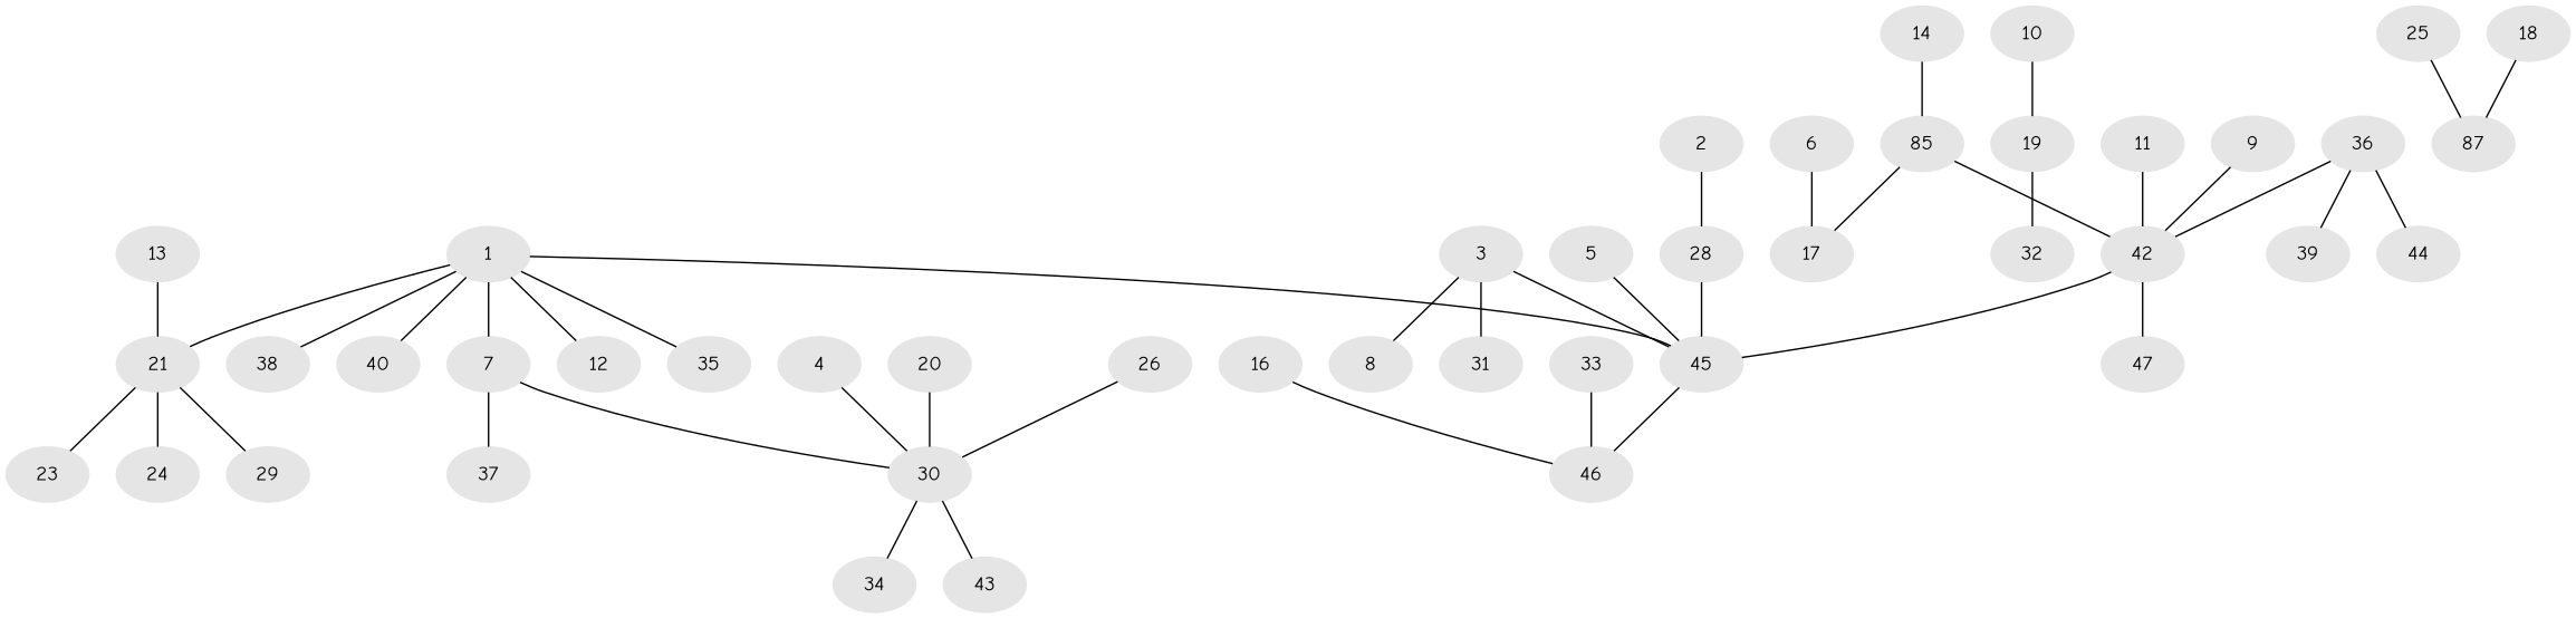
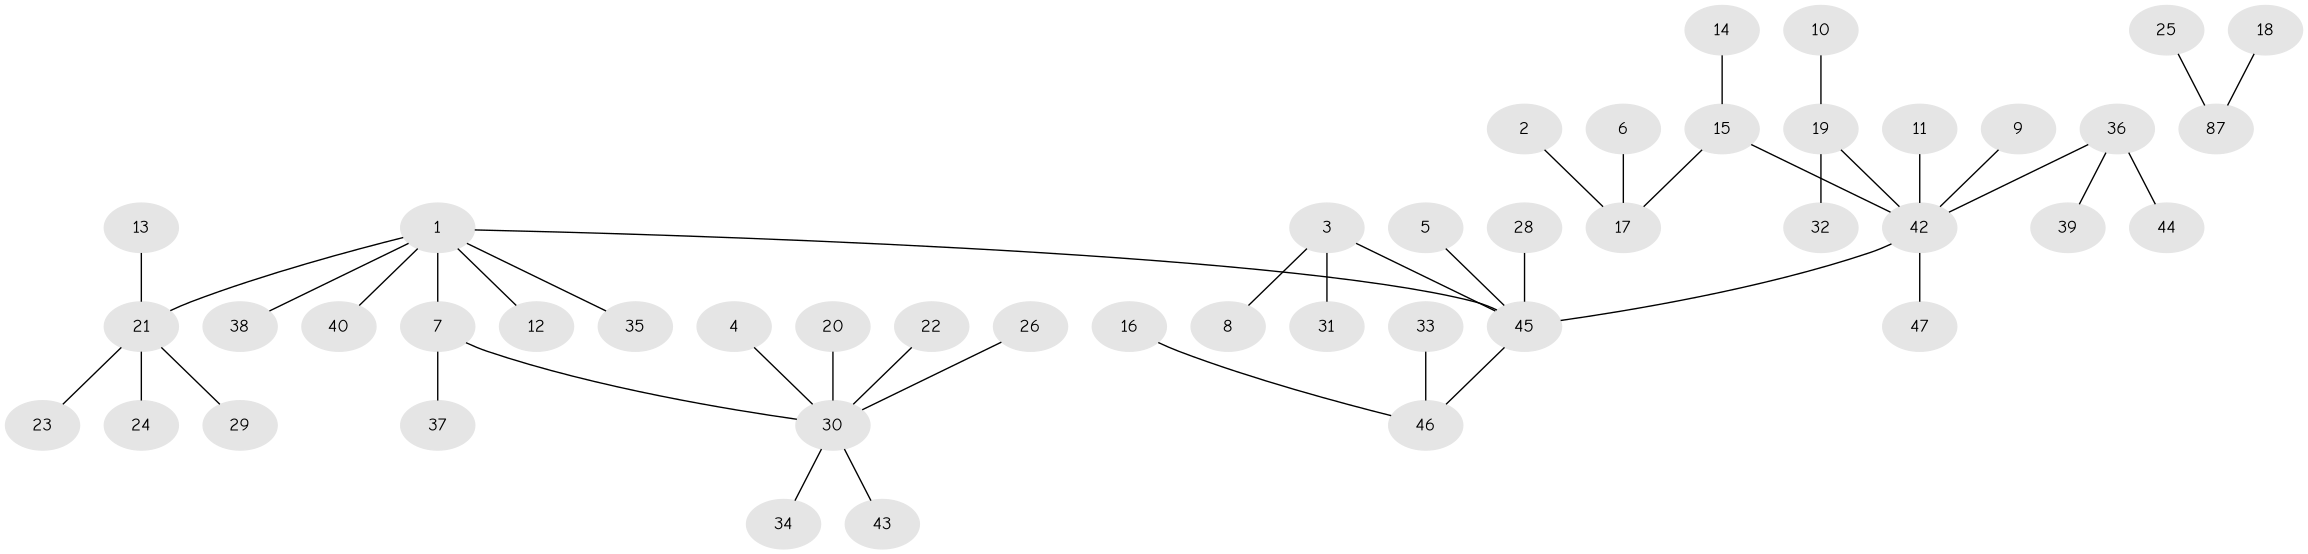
  graph {
    fontname="Comic Neue"
    node [color=gray90 fontname="Comic Neue" style=filled]
    edge [fontname="Comic Neue" weight=1.0]
    1
    7
    12
    21
    35
    38
    40
    45
    30
    37
    23
    24
    29
    46
    2
    17
    3
    8
    31
    4
    34
    43
    5
    6
    9
    42
    47
    10
    19
    32
    11
    13
    14
-   15 [label=85]
+   15
    16
    n36 [label=87]
    25
    18
    20
+   22
    26
    28
    33
    36
    39
    44
    1 -- 7
    1 -- 12
    1 -- 21
    1 -- 35
    1 -- 38
    1 -- 40
    1 -- 45
    7 -- 30
    7 -- 37
    21 -- 23
    21 -- 24
    21 -- 29
    45 -- 46
    30 -- 34
    30 -- 43
-   2 -- 28
+   2 -- 17
    3 -- 45
    3 -- 8
    3 -- 31
    4 -- 30
    5 -- 45
    6 -- 17
    9 -- 42
    42 -- 45
    42 -- 47
    10 -- 19
+   19 -- 42
    19 -- 32
    11 -- 42
    13 -- 21
    14 -- 15
    15 -- 17
    15 -- 42
    16 -- 46
    25 -- n36
    18 -- n36
    20 -- 30
+   22 -- 30
    26 -- 30
    28 -- 45
    33 -- 46
    36 -- 42
    36 -- 39
    36 -- 44
  }
